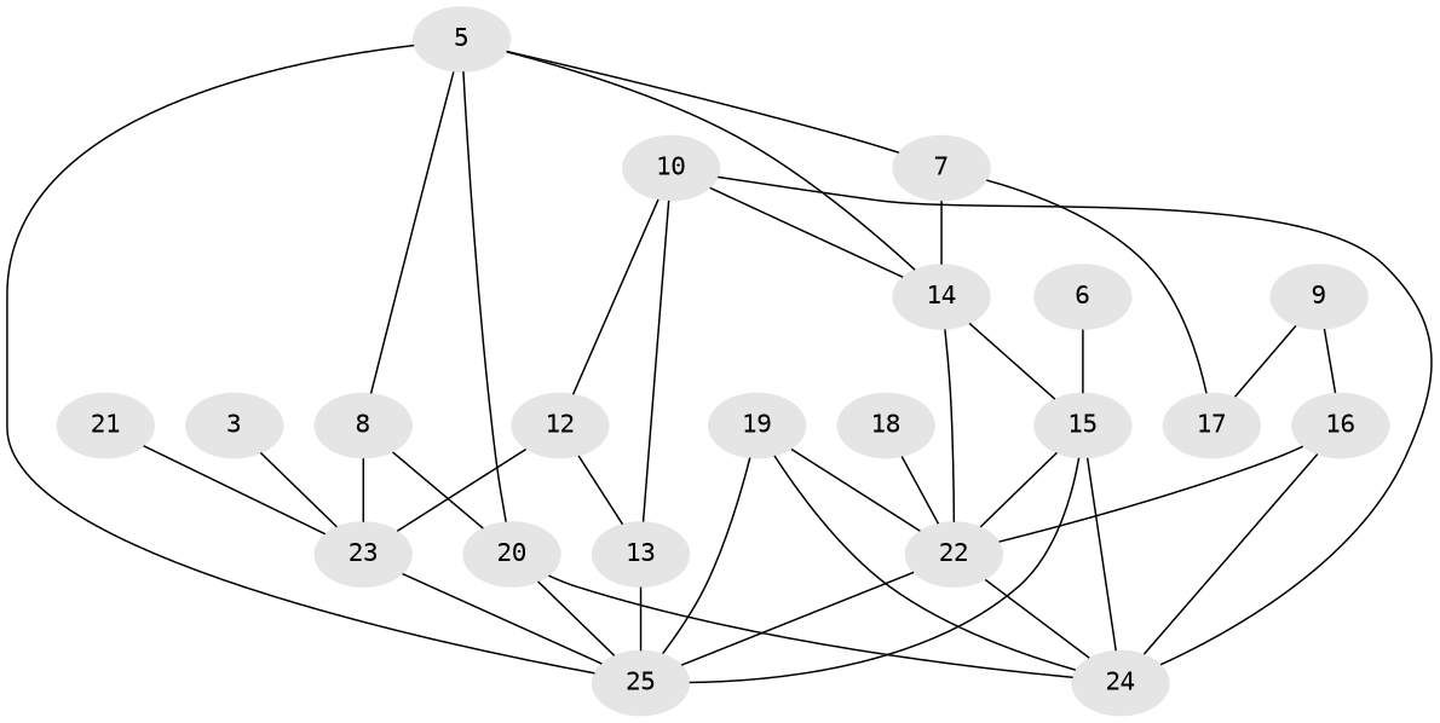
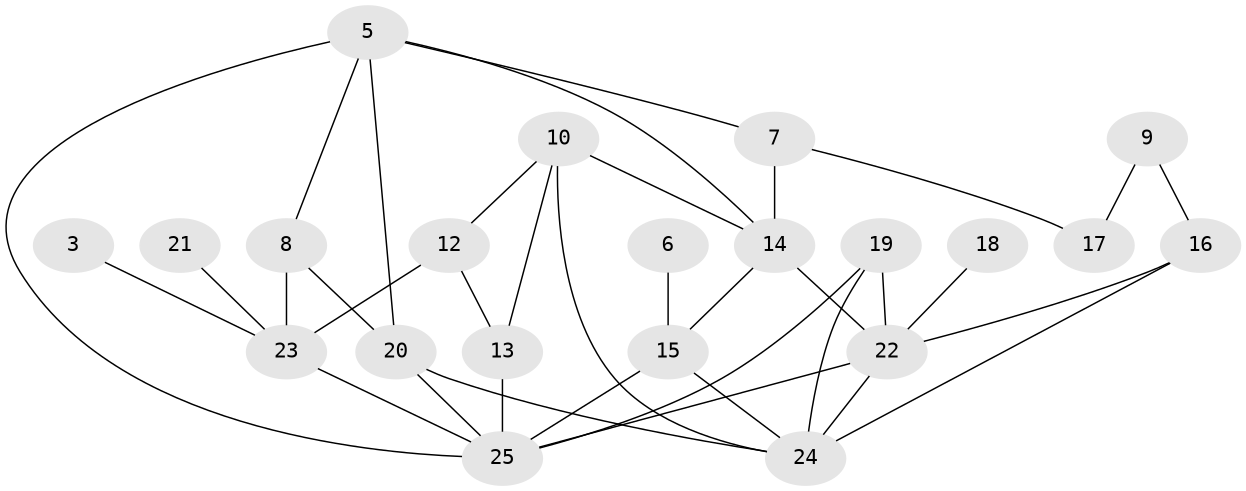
  graph {
    fontname="DejaVu Sans Mono"
    node [color=gray90 fontname="DejaVu Sans Mono" style=filled]
    edge [fontname="DejaVu Sans Mono" weight=1.0]
    3
    23
    25
    5
    7
    8
    14
    20
    17
    15
    22
    24
    6
    9
    16
    10
    12
    13
    n19 [label=21]
    18
    19
    3 -- 23
    23 -- 25
    5 -- 25
    5 -- 7
    5 -- 8
    5 -- 14
    5 -- 20
    7 -- 14
    7 -- 17
    8 -- 23
    8 -- 20
    14 -- 15
    14 -- 22
    20 -- 25 [weight=2.0]
    20 -- 24
    15 -- 25
-   15 -- 22
    15 -- 24
    22 -- 25
    22 -- 24
    6 -- 15
    9 -- 17
    9 -- 16
    16 -- 22
    16 -- 24 [weight=2.0]
    10 -- 14
    10 -- 24
    10 -- 12
    10 -- 13
    12 -- 23
    12 -- 13
    13 -- 25 [weight=2.0]
    n19 -- 23
    18 -- 22
    19 -- 25
    19 -- 22
    19 -- 24
  }
